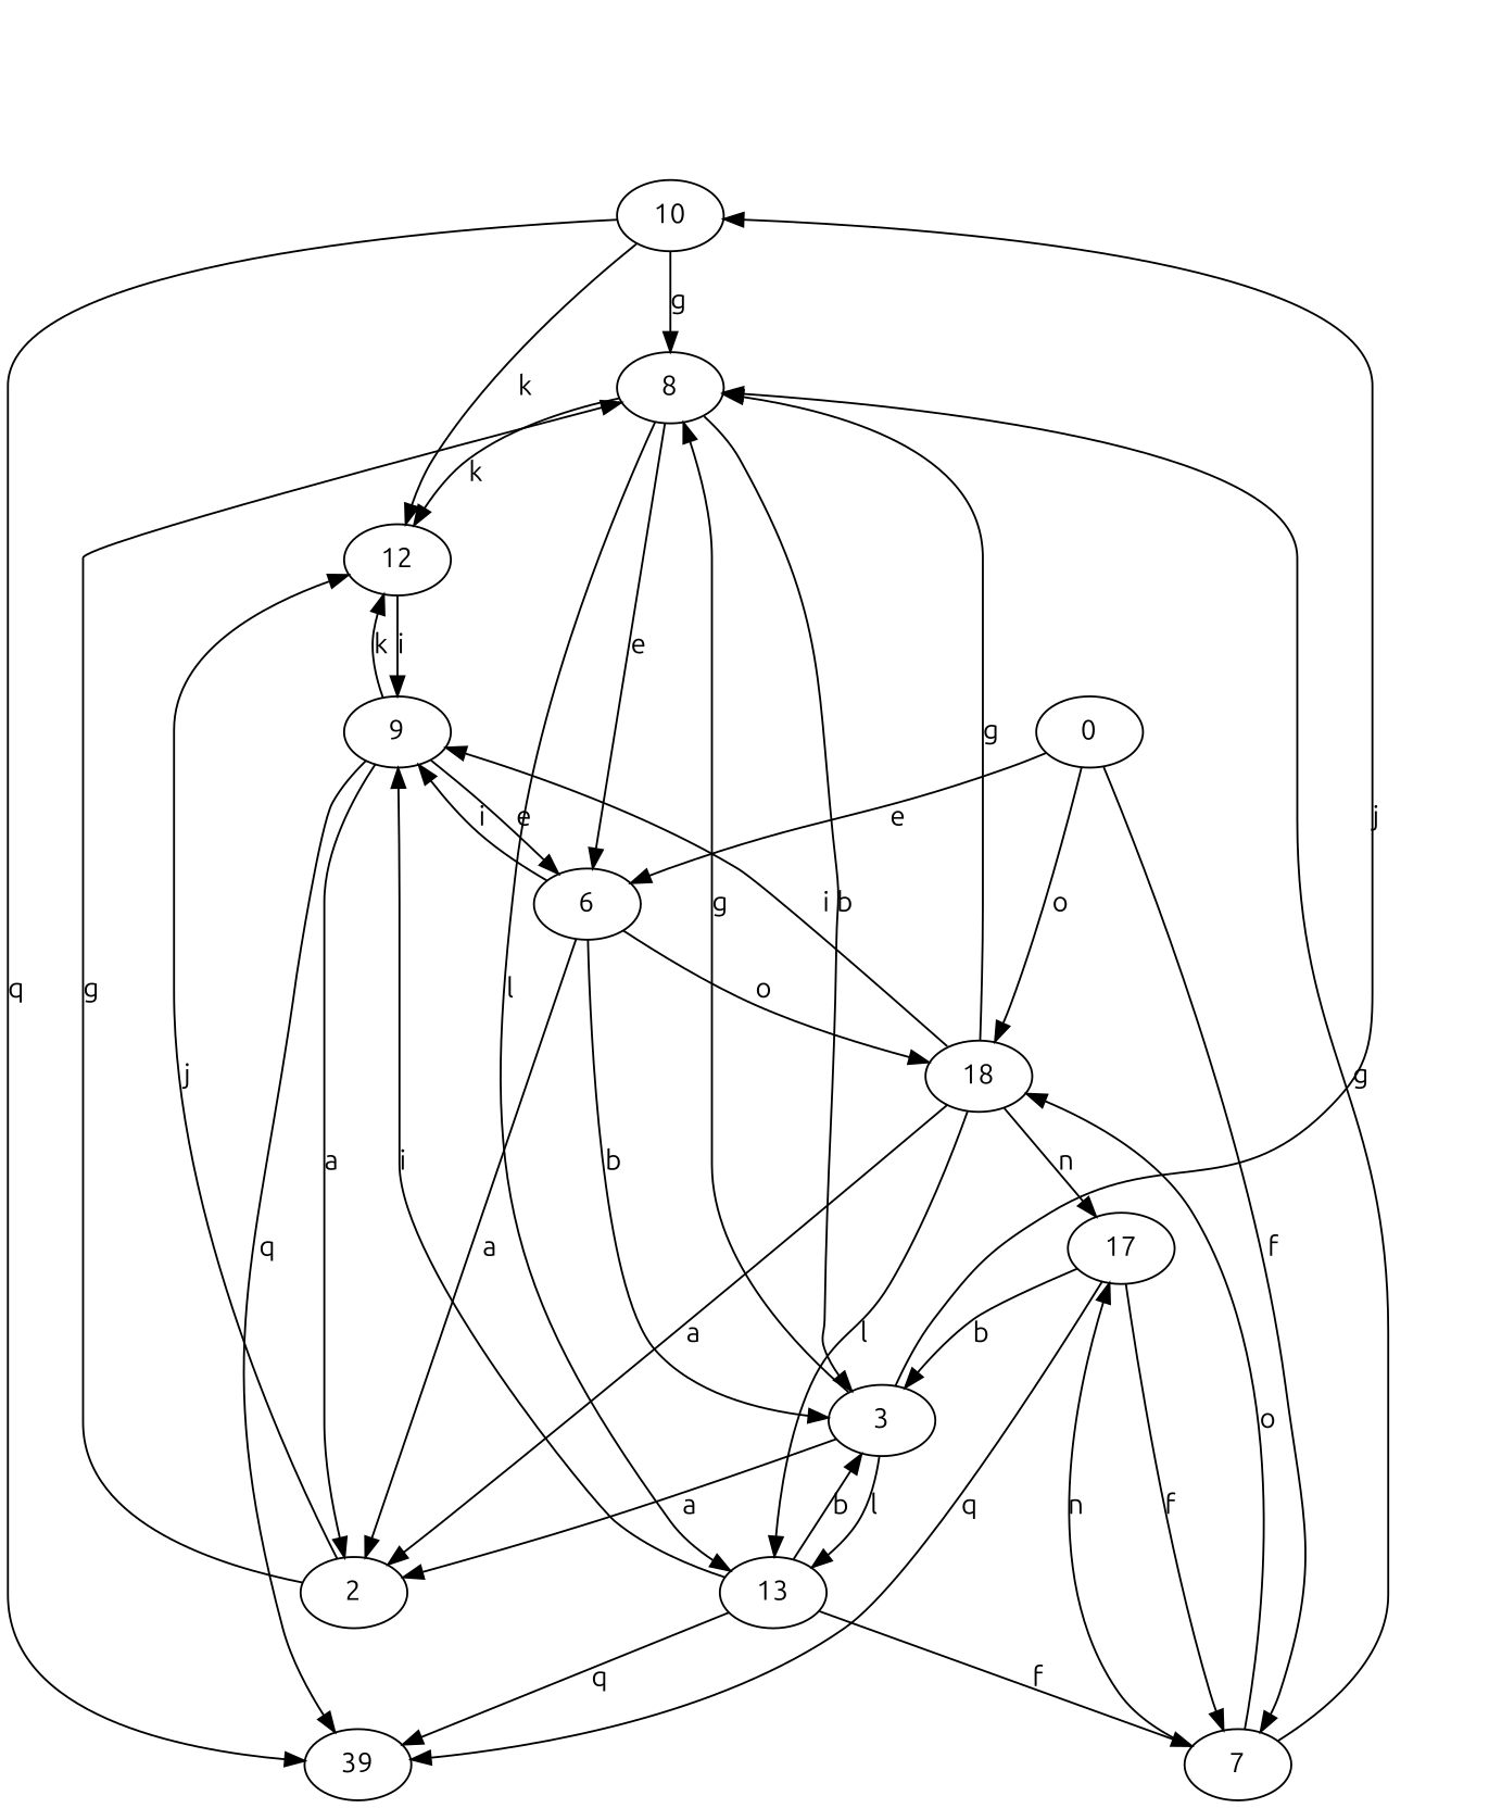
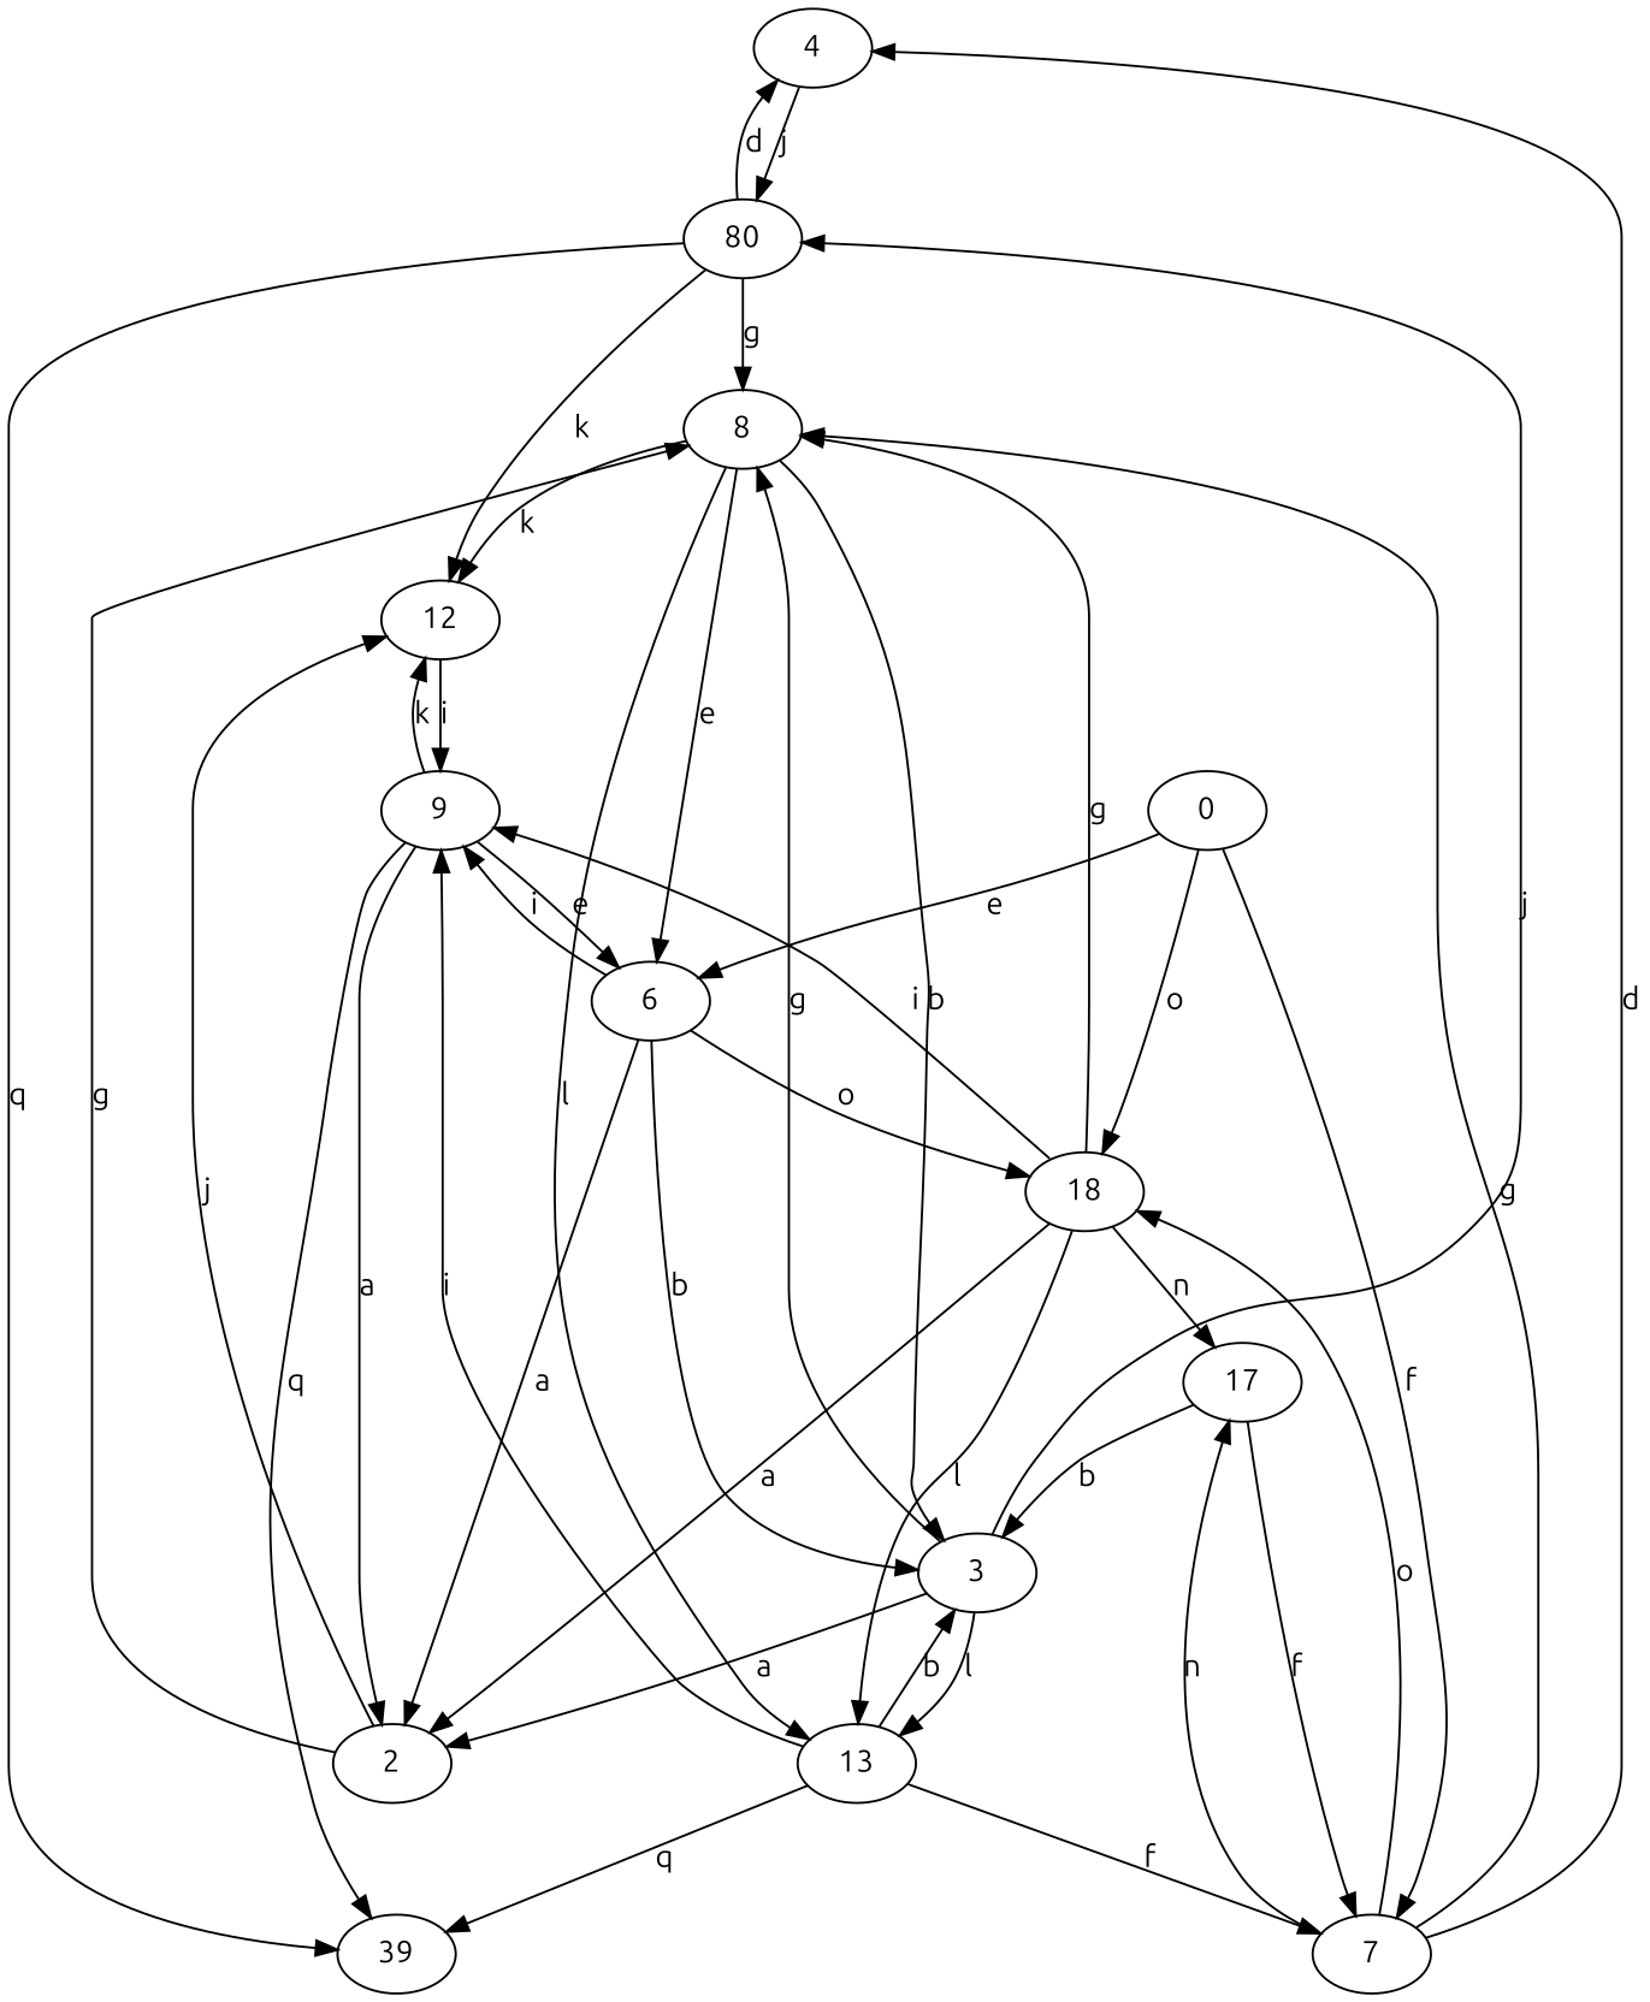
  strict digraph {
    fontname=Ubuntu
    node [fontname=Ubuntu]
    edge [fontname=Ubuntu]
-   10
+   4
+   10 [label=80]
    9
    2
    12
    6
    n7 [label=39]
    8
    3
    13
    0
    7
    18
    n14 [label=17]
+   4 -> 10 [label=j]
+   10 -> 4 [label=d]
    10 -> 12 [label=k]
    10 -> n7 [label=q]
    10 -> 8 [label=g]
    9 -> 2 [label=a]
    9 -> 12 [label=k]
    9 -> 6 [label=e]
    9 -> n7 [label=q]
    2 -> 12 [label=j]
    2 -> 8 [label=g]
    12 -> 9 [label=i]
    6 -> 9 [label=i]
    6 -> 2 [label=a]
    6 -> 3 [label=b]
    6 -> 18 [label=o]
    8 -> 12 [label=k]
    8 -> 6 [label=e]
    8 -> 3 [label=b]
    8 -> 13 [label=l]
    3 -> 10 [label=j]
    3 -> 2 [label=a]
    3 -> 8 [label=g]
    3 -> 13 [label=l]
    13 -> 9 [label=i]
    13 -> n7 [label=q]
    13 -> 3 [label=b]
    13 -> 7 [label=f]
    0 -> 6 [label=e]
    0 -> 7 [label=f]
    0 -> 18 [label=o]
+   7 -> 4 [label=d]
    7 -> 8 [label=g]
    7 -> 18 [label=o]
    7 -> n14 [label=n]
    18 -> 9 [label=i]
    18 -> 2 [label=a]
    18 -> 8 [label=g]
    18 -> 13 [label=l]
    18 -> n14 [label=n]
-   n14 -> n7 [label=q]
    n14 -> 3 [label=b]
    n14 -> 7 [label=f]
  }
